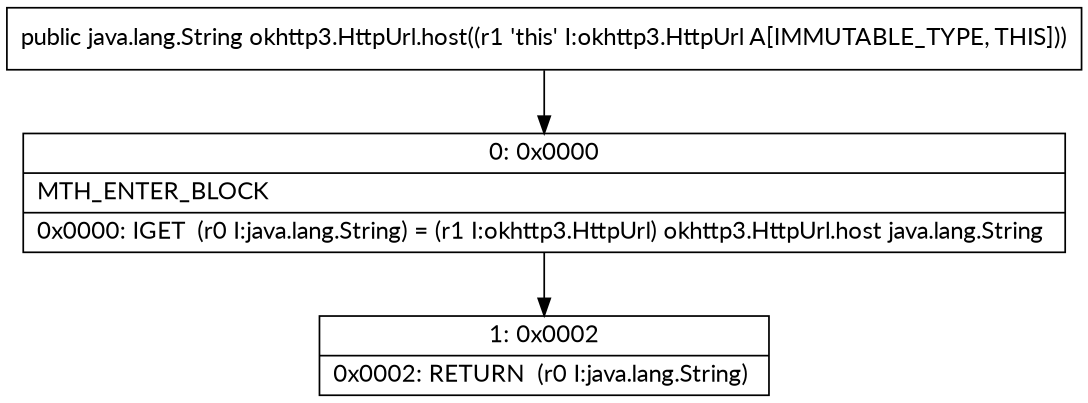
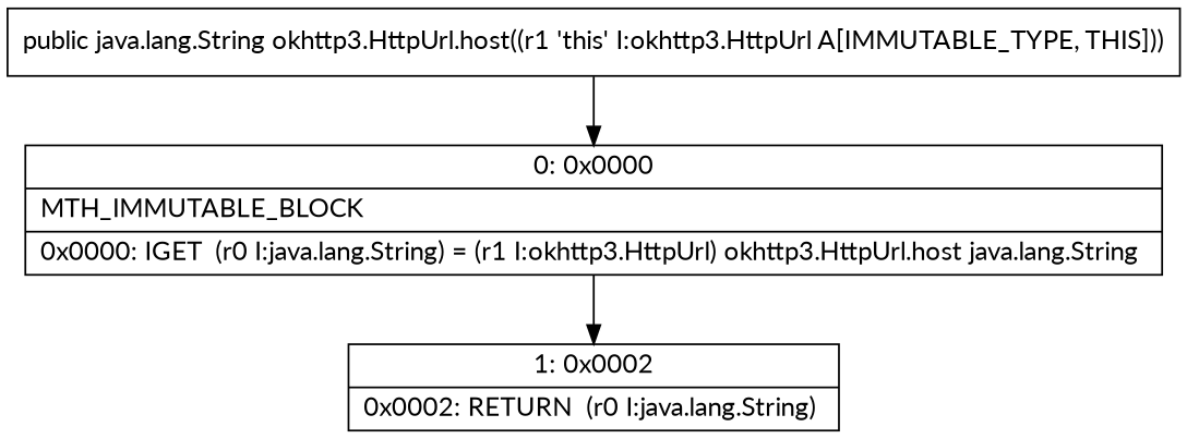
  digraph {
    fontname=Lato
    node [shape=record fontname=Lato]
    edge [fontname=Lato]
-   n1 [label="{0\:\ 0x0000|MTH_ENTER_BLOCK\l|0x0000: IGET  (r0 I:java.lang.String) = (r1 I:okhttp3.HttpUrl) okhttp3.HttpUrl.host java.lang.String \l}"]
+   n1 [label="{0\:\ 0x0000|MTH_IMMUTABLE_BLOCK\l|0x0000: IGET  (r0 I:java.lang.String) = (r1 I:okhttp3.HttpUrl) okhttp3.HttpUrl.host java.lang.String \l}"]
    n2 [label="{1\:\ 0x0002|0x0002: RETURN  (r0 I:java.lang.String) \l}"]
    n3 [label="{public java.lang.String okhttp3.HttpUrl.host((r1 'this' I:okhttp3.HttpUrl A[IMMUTABLE_TYPE, THIS])) }"]
    n1 -> n2
    n3 -> n1
  }
